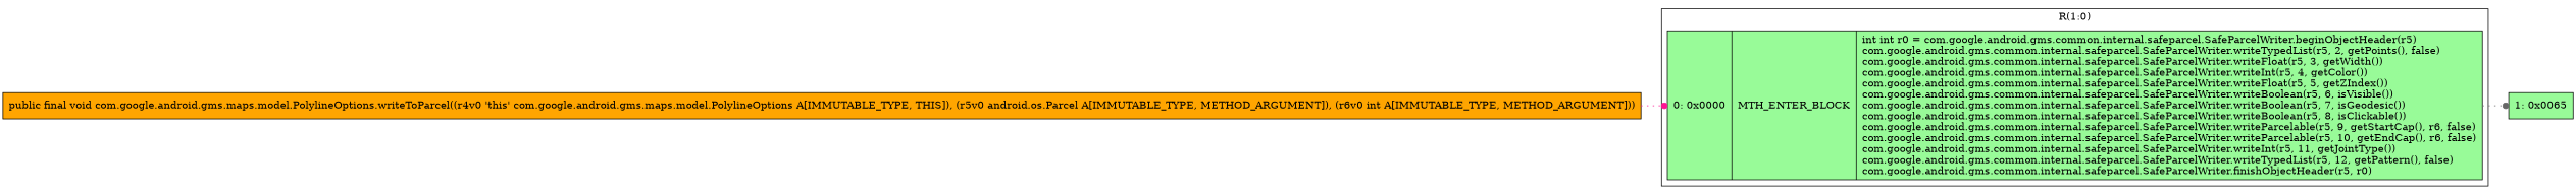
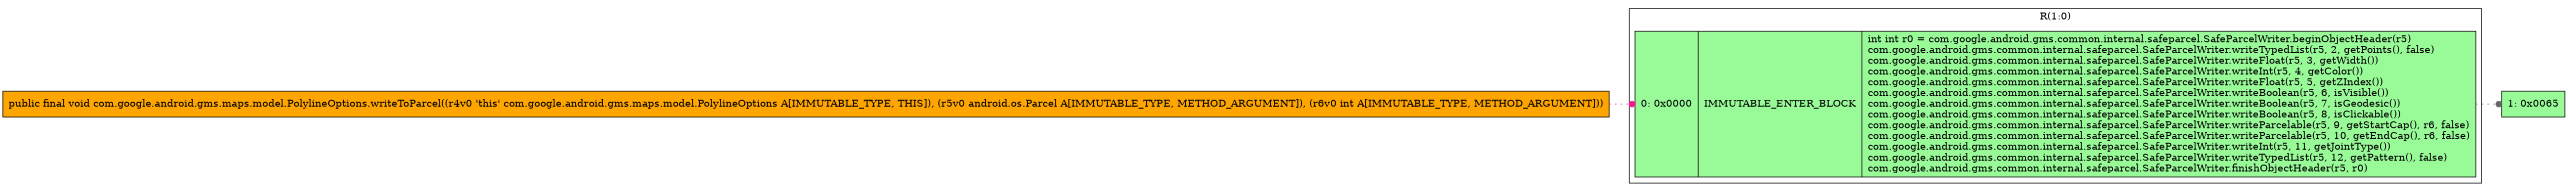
  digraph {
    rankdir=LR
    node [color=black shape=record style=filled fillcolor=palegreen]
    edge [style=dotted arrowhead=dot]
-   n1 [label="{0\:\ 0x0000|MTH_ENTER_BLOCK\l|int int r0 = com.google.android.gms.common.internal.safeparcel.SafeParcelWriter.beginObjectHeader(r5)\lcom.google.android.gms.common.internal.safeparcel.SafeParcelWriter.writeTypedList(r5, 2, getPoints(), false)\lcom.google.android.gms.common.internal.safeparcel.SafeParcelWriter.writeFloat(r5, 3, getWidth())\lcom.google.android.gms.common.internal.safeparcel.SafeParcelWriter.writeInt(r5, 4, getColor())\lcom.google.android.gms.common.internal.safeparcel.SafeParcelWriter.writeFloat(r5, 5, getZIndex())\lcom.google.android.gms.common.internal.safeparcel.SafeParcelWriter.writeBoolean(r5, 6, isVisible())\lcom.google.android.gms.common.internal.safeparcel.SafeParcelWriter.writeBoolean(r5, 7, isGeodesic())\lcom.google.android.gms.common.internal.safeparcel.SafeParcelWriter.writeBoolean(r5, 8, isClickable())\lcom.google.android.gms.common.internal.safeparcel.SafeParcelWriter.writeParcelable(r5, 9, getStartCap(), r6, false)\lcom.google.android.gms.common.internal.safeparcel.SafeParcelWriter.writeParcelable(r5, 10, getEndCap(), r6, false)\lcom.google.android.gms.common.internal.safeparcel.SafeParcelWriter.writeInt(r5, 11, getJointType())\lcom.google.android.gms.common.internal.safeparcel.SafeParcelWriter.writeTypedList(r5, 12, getPattern(), false)\lcom.google.android.gms.common.internal.safeparcel.SafeParcelWriter.finishObjectHeader(r5, r0)\l}"]
+   n1 [label="{0\:\ 0x0000|IMMUTABLE_ENTER_BLOCK\l|int int r0 = com.google.android.gms.common.internal.safeparcel.SafeParcelWriter.beginObjectHeader(r5)\lcom.google.android.gms.common.internal.safeparcel.SafeParcelWriter.writeTypedList(r5, 2, getPoints(), false)\lcom.google.android.gms.common.internal.safeparcel.SafeParcelWriter.writeFloat(r5, 3, getWidth())\lcom.google.android.gms.common.internal.safeparcel.SafeParcelWriter.writeInt(r5, 4, getColor())\lcom.google.android.gms.common.internal.safeparcel.SafeParcelWriter.writeFloat(r5, 5, getZIndex())\lcom.google.android.gms.common.internal.safeparcel.SafeParcelWriter.writeBoolean(r5, 6, isVisible())\lcom.google.android.gms.common.internal.safeparcel.SafeParcelWriter.writeBoolean(r5, 7, isGeodesic())\lcom.google.android.gms.common.internal.safeparcel.SafeParcelWriter.writeBoolean(r5, 8, isClickable())\lcom.google.android.gms.common.internal.safeparcel.SafeParcelWriter.writeParcelable(r5, 9, getStartCap(), r6, false)\lcom.google.android.gms.common.internal.safeparcel.SafeParcelWriter.writeParcelable(r5, 10, getEndCap(), r6, false)\lcom.google.android.gms.common.internal.safeparcel.SafeParcelWriter.writeInt(r5, 11, getJointType())\lcom.google.android.gms.common.internal.safeparcel.SafeParcelWriter.writeTypedList(r5, 12, getPattern(), false)\lcom.google.android.gms.common.internal.safeparcel.SafeParcelWriter.finishObjectHeader(r5, r0)\l}"]
    n2 [label="{1\:\ 0x0065}"]
    n3 [label="{public final void com.google.android.gms.maps.model.PolylineOptions.writeToParcel((r4v0 'this' com.google.android.gms.maps.model.PolylineOptions A[IMMUTABLE_TYPE, THIS]), (r5v0 android.os.Parcel A[IMMUTABLE_TYPE, METHOD_ARGUMENT]), (r6v0 int A[IMMUTABLE_TYPE, METHOD_ARGUMENT])) }" fillcolor=orange]
    subgraph cluster_1 {
      label="R(1:0)"
      n1
    }
    n1 -> n2 [color=gray40]
    n3 -> n1 [color=deeppink]
  }
